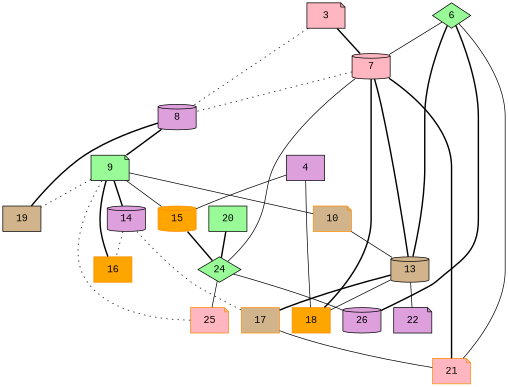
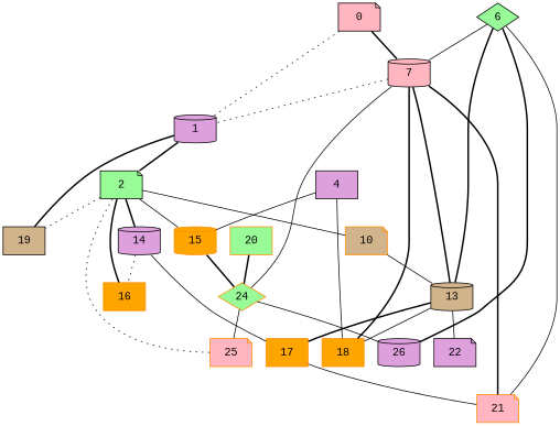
  graph {
    fontname="Liberation Mono"
    node [color=black fillcolor=plum fontname="Liberation Mono" shape=note style=filled]
    edge [fontname="Liberation Mono" style=bold weight=1.0]
-   3 [fillcolor=lightpink]
+   3 [fillcolor=lightpink label=0]
    7 [fillcolor=lightpink shape=cylinder]
-   8 [shape=cylinder]
+   8 [shape=cylinder label=1]
    18 [color=darkorange fillcolor=orange shape=box]
    13 [fillcolor=tan shape=cylinder]
    21 [color=darkorange fillcolor=lightpink]
-   24 [fillcolor=palegreen shape=diamond]
-   9 [fillcolor=palegreen]
+   24 [color=darkorange fillcolor=palegreen shape=diamond]
+   9 [fillcolor=palegreen label=2]
    19 [fillcolor=tan shape=box]
    15 [color=darkorange fillcolor=orange shape=cylinder]
    4 [shape=box]
    6 [fillcolor=palegreen shape=diamond]
    26 [shape=cylinder]
-   17 [color=darkorange fillcolor=tan shape=box]
+   17 [color=darkorange fillcolor=orange shape=box]
    22
    25 [color=darkorange fillcolor=lightpink]
    10 [color=darkorange fillcolor=tan]
    14 [shape=cylinder]
    16 [color=darkorange fillcolor=orange shape=box]
-   20 [fillcolor=palegreen shape=box]
+   20 [color=darkorange fillcolor=palegreen shape=box]
    3 -- 7
    3 -- 8 [style=dotted]
    7 -- 8 [style=dotted]
    7 -- 18
    7 -- 13
    7 -- 21
    7 -- 24 [style=solid]
    8 -- 9
    8 -- 19
    13 -- 18 [style=solid]
    13 -- 17
    13 -- 22 [style=solid weight=2.0]
    24 -- 26 [style=solid]
    24 -- 25 [style=solid weight=2.0]
    9 -- 19 [style=dotted weight=2.0]
    9 -- 15 [style=solid]
    9 -- 25 [style=dotted]
    9 -- 10 [style=solid]
    9 -- 14
    9 -- 16
    15 -- 24
    4 -- 18 [style=solid]
    4 -- 15 [style=solid weight=2.0]
    6 -- 7 [style=solid]
    6 -- 13
    6 -- 21 [style=solid]
    6 -- 26
    17 -- 21 [style=solid]
    10 -- 13 [style=solid]
-   14 -- 17 [style=dotted]
+   14 -- 17 [style=solid]
    14 -- 16 [style=dotted]
    20 -- 24
  }
